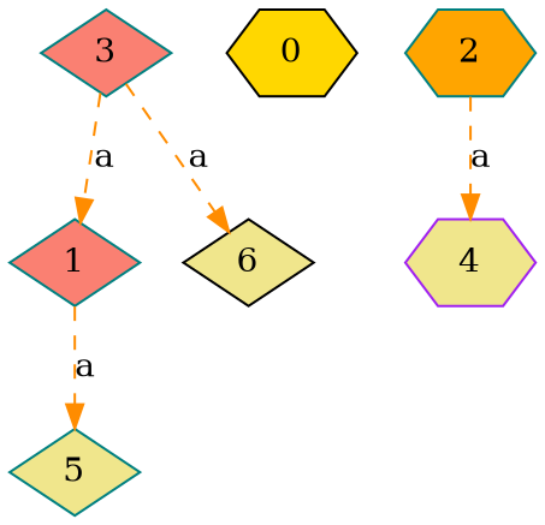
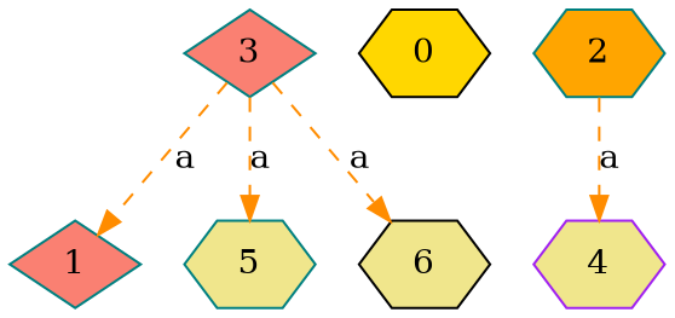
  strict digraph {
    node [color=teal fillcolor=khaki shape=diamond style=filled]
    edge [color=darkorange style=dashed]
    1 [fillcolor=salmon]
    3 [fillcolor=salmon]
-   5
-   6 [color=black]
+   5 [shape=hexagon]
+   6 [color=black shape=hexagon]
    0 [color=black fillcolor=gold shape=hexagon]
    2 [fillcolor=orange shape=hexagon]
    4 [color=purple shape=hexagon]
    3 -> 1 [label=a]
-   1 -> 5 [label=a]
+   3 -> 5 [label=a]
    3 -> 6 [label=a]
    2 -> 4 [label=a]
  }
